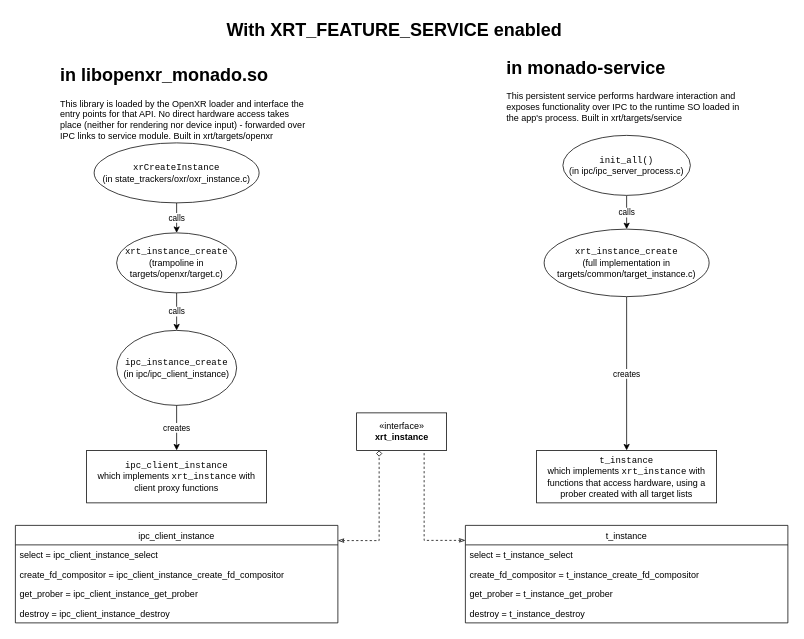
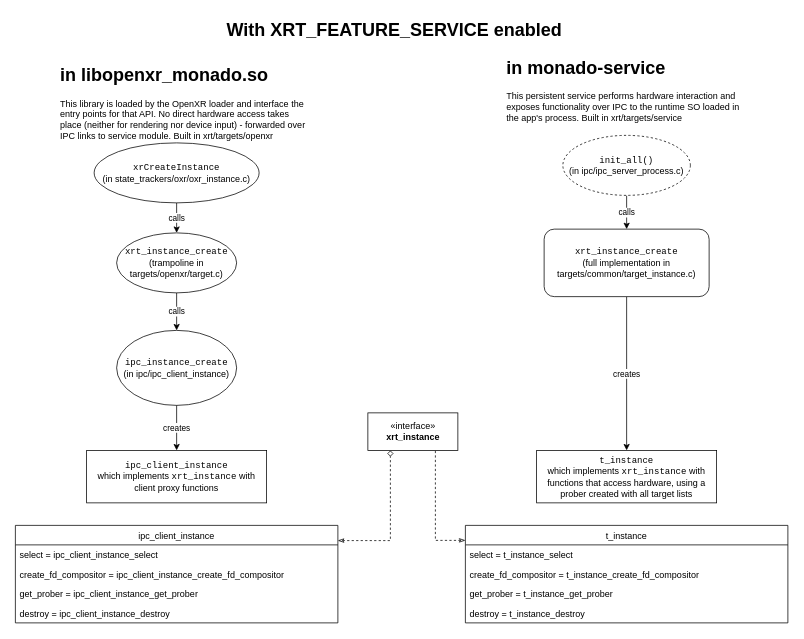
  <mxCell id="0" />
  <mxCell id="1" parent="0" />
  <mxCell id="2" value="creates" style="edgeStyle=orthogonalEdgeStyle;rounded=0;comic=0;orthogonalLoop=1;jettySize=auto;html=1;" parent="1" source="3" target="14" edge="1"><mxGeometry relative="1" as="geometry" /></mxCell>
- <mxCell id="3" value="&lt;font face=&quot;Courier New&quot;&gt;xrt_instance_create&lt;br&gt;&lt;/font&gt;(full implementation in targets/common/target_instance.c)" style="ellipse;whiteSpace=wrap;html=1;" parent="1" vertex="1"><mxGeometry x="725" y="305" width="220" height="90" as="geometry" /></mxCell>
+ <mxCell id="3" value="&lt;font face=&quot;Courier New&quot;&gt;xrt_instance_create&lt;br&gt;&lt;/font&gt;(full implementation in targets/common/target_instance.c)" style="whiteSpace=wrap;html=1;rounded=1;" parent="1" vertex="1"><mxGeometry x="725" y="305" width="220" height="90" as="geometry" /></mxCell>
  <mxCell id="4" value="With XRT_FEATURE_SERVICE enabled" style="text;strokeColor=none;fillColor=none;html=1;fontSize=24;fontStyle=1;verticalAlign=middle;align=center;" parent="1" vertex="1"><mxGeometry x="475" y="20" width="100" height="40" as="geometry" /></mxCell>
  <mxCell id="5" value="&lt;h1&gt;in libopenxr_monado.so&lt;/h1&gt;&lt;p&gt;This library is loaded by the OpenXR loader and interface the entry points for that API. No direct hardware access takes place (neither for rendering nor device input) - forwarded over IPC links to service module. Built in xrt/targets/openxr&lt;/p&gt;" style="text;html=1;strokeColor=none;fillColor=none;spacing=5;spacingTop=-20;whiteSpace=wrap;overflow=hidden;rounded=0;" parent="1" vertex="1"><mxGeometry x="75" y="80" width="340" height="110" as="geometry" /></mxCell>
  <mxCell id="6" value="&lt;h1&gt;in monado-service&lt;/h1&gt;&lt;p&gt;This persistent service performs hardware interaction and exposes functionality over IPC to the runtime SO loaded in the app's process. Built in xrt/targets/service&lt;/p&gt;" style="text;html=1;strokeColor=none;fillColor=none;spacing=5;spacingTop=-20;whiteSpace=wrap;overflow=hidden;rounded=0;" parent="1" vertex="1"><mxGeometry x="670" y="70" width="320" height="100" as="geometry" /></mxCell>
  <mxCell id="7" value="&lt;font face=&quot;Courier New&quot;&gt;xrCreateInstance&lt;/font&gt;&lt;br&gt;(in state_trackers/oxr/oxr_instance.c)" style="ellipse;whiteSpace=wrap;html=1;" parent="1" vertex="1"><mxGeometry x="125" y="190" width="220" height="80" as="geometry" /></mxCell>
  <mxCell id="8" value="&lt;font face=&quot;Courier New&quot;&gt;xrt_instance_create&lt;/font&gt;&lt;br&gt;(trampoline in targets/openxr/target.c)" style="ellipse;whiteSpace=wrap;html=1;" parent="1" vertex="1"><mxGeometry x="155" y="310" width="160" height="80" as="geometry" /></mxCell>
  <mxCell id="9" value="calls" style="edgeStyle=orthogonalEdgeStyle;rounded=0;comic=0;orthogonalLoop=1;jettySize=auto;html=1;" parent="1" source="7" target="8" edge="1"><mxGeometry relative="1" as="geometry" /></mxCell>
  <mxCell id="10" value="&lt;font face=&quot;Courier New&quot;&gt;ipc_instance_create&lt;/font&gt;&lt;br&gt;(in ipc/ipc_client_instance)" style="ellipse;whiteSpace=wrap;html=1;" parent="1" vertex="1"><mxGeometry x="155" y="440" width="160" height="100" as="geometry" /></mxCell>
  <mxCell id="11" value="calls" style="edgeStyle=orthogonalEdgeStyle;rounded=0;comic=0;orthogonalLoop=1;jettySize=auto;html=1;" parent="1" source="8" target="10" edge="1"><mxGeometry relative="1" as="geometry" /></mxCell>
  <mxCell id="12" value="&lt;div&gt;&lt;font face=&quot;Courier New&quot;&gt;ipc_client_instance&lt;/font&gt;&lt;/div&gt;&lt;div&gt;which implements &lt;font face=&quot;Courier New&quot;&gt;xrt_instance&lt;/font&gt; with client proxy functions&lt;/div&gt;" style="rounded=0;whiteSpace=wrap;html=1;align=center;" parent="1" vertex="1"><mxGeometry x="115" y="600" width="240" height="70" as="geometry" /></mxCell>
  <mxCell id="13" value="creates" style="edgeStyle=orthogonalEdgeStyle;rounded=0;comic=0;orthogonalLoop=1;jettySize=auto;html=1;" parent="1" source="10" target="12" edge="1"><mxGeometry relative="1" as="geometry" /></mxCell>
  <mxCell id="14" value="&lt;div&gt;&lt;font face=&quot;Courier New&quot;&gt;t_instance&lt;/font&gt;&lt;/div&gt;&lt;div&gt;which implements &lt;font face=&quot;Courier New&quot;&gt;xrt_instance&lt;/font&gt; with functions that access hardware, using a prober created with all target lists&lt;/div&gt;" style="rounded=0;whiteSpace=wrap;html=1;align=center;" parent="1" vertex="1"><mxGeometry x="715" y="600" width="240" height="70" as="geometry" /></mxCell>
  <mxCell id="15" style="edgeStyle=orthogonalEdgeStyle;rounded=0;comic=0;orthogonalLoop=1;jettySize=auto;html=1;startArrow=classicThin;startFill=0;endArrow=none;endFill=0;dashed=1;exitX=0;exitY=0.154;exitDx=0;exitDy=0;exitPerimeter=0;entryX=0.75;entryY=1;entryDx=0;entryDy=0;" parent="1" source="16" target="27" edge="1"><mxGeometry relative="1" as="geometry"><mxPoint x="594" y="815" as="sourcePoint" /></mxGeometry></mxCell>
  <mxCell id="16" value="t_instance" style="swimlane;fontStyle=0;childLayout=stackLayout;horizontal=1;startSize=26;fillColor=none;horizontalStack=0;resizeParent=1;resizeParentMax=0;resizeLast=0;collapsible=1;marginBottom=0;" parent="1" vertex="1"><mxGeometry x="620" y="700" width="430" height="130" as="geometry"><mxRectangle x="480" y="730" width="90" height="26" as="alternateBounds" /></mxGeometry></mxCell>
  <mxCell id="17" value="select = t_instance_select" style="text;strokeColor=none;fillColor=none;align=left;verticalAlign=top;spacingLeft=4;spacingRight=4;overflow=hidden;rotatable=0;points=[[0,0.5],[1,0.5]];portConstraint=eastwest;" parent="16" vertex="1"><mxGeometry y="26" width="430" height="26" as="geometry" /></mxCell>
  <mxCell id="18" value="create_fd_compositor = t_instance_create_fd_compositor" style="text;strokeColor=none;fillColor=none;align=left;verticalAlign=top;spacingLeft=4;spacingRight=4;overflow=hidden;rotatable=0;points=[[0,0.5],[1,0.5]];portConstraint=eastwest;" parent="16" vertex="1"><mxGeometry y="52" width="430" height="26" as="geometry" /></mxCell>
  <mxCell id="19" value="get_prober = t_instance_get_prober" style="text;strokeColor=none;fillColor=none;align=left;verticalAlign=top;spacingLeft=4;spacingRight=4;overflow=hidden;rotatable=0;points=[[0,0.5],[1,0.5]];portConstraint=eastwest;" parent="16" vertex="1"><mxGeometry y="78" width="430" height="26" as="geometry" /></mxCell>
  <mxCell id="20" value="destroy = t_instance_destroy" style="text;strokeColor=none;fillColor=none;align=left;verticalAlign=top;spacingLeft=4;spacingRight=4;overflow=hidden;rotatable=0;points=[[0,0.5],[1,0.5]];portConstraint=eastwest;" parent="16" vertex="1"><mxGeometry y="104" width="430" height="26" as="geometry" /></mxCell>
  <mxCell id="21" style="edgeStyle=orthogonalEdgeStyle;rounded=0;comic=0;orthogonalLoop=1;jettySize=auto;html=1;exitX=1;exitY=0.156;exitDx=0;exitDy=0;entryX=0.25;entryY=1;entryDx=0;entryDy=0;startArrow=classicThin;startFill=0;endArrow=diamond;endFill=0;dashed=1;exitPerimeter=0;" parent="1" source="22" target="27" edge="1"><mxGeometry relative="1" as="geometry" /></mxCell>
  <mxCell id="22" value="ipc_client_instance" style="swimlane;fontStyle=0;childLayout=stackLayout;horizontal=1;startSize=26;fillColor=none;horizontalStack=0;resizeParent=1;resizeParentMax=0;resizeLast=0;collapsible=1;marginBottom=0;" parent="1" vertex="1"><mxGeometry x="20" y="700" width="430" height="130" as="geometry"><mxRectangle x="480" y="730" width="90" height="26" as="alternateBounds" /></mxGeometry></mxCell>
  <mxCell id="23" value="select = ipc_client_instance_select" style="text;strokeColor=none;fillColor=none;align=left;verticalAlign=top;spacingLeft=4;spacingRight=4;overflow=hidden;rotatable=0;points=[[0,0.5],[1,0.5]];portConstraint=eastwest;" parent="22" vertex="1"><mxGeometry y="26" width="430" height="26" as="geometry" /></mxCell>
  <mxCell id="24" value="create_fd_compositor = ipc_client_instance_create_fd_compositor" style="text;strokeColor=none;fillColor=none;align=left;verticalAlign=top;spacingLeft=4;spacingRight=4;overflow=hidden;rotatable=0;points=[[0,0.5],[1,0.5]];portConstraint=eastwest;" parent="22" vertex="1"><mxGeometry y="52" width="430" height="26" as="geometry" /></mxCell>
  <mxCell id="25" value="get_prober = ipc_client_instance_get_prober" style="text;strokeColor=none;fillColor=none;align=left;verticalAlign=top;spacingLeft=4;spacingRight=4;overflow=hidden;rotatable=0;points=[[0,0.5],[1,0.5]];portConstraint=eastwest;" parent="22" vertex="1"><mxGeometry y="78" width="430" height="26" as="geometry" /></mxCell>
  <mxCell id="26" value="destroy = ipc_client_instance_destroy" style="text;strokeColor=none;fillColor=none;align=left;verticalAlign=top;spacingLeft=4;spacingRight=4;overflow=hidden;rotatable=0;points=[[0,0.5],[1,0.5]];portConstraint=eastwest;" parent="22" vertex="1"><mxGeometry y="104" width="430" height="26" as="geometry" /></mxCell>
- <mxCell id="27" value="«interface»&lt;br&gt;&lt;b&gt;xrt_instance&lt;/b&gt;" style="html=1;" parent="1" vertex="1"><mxGeometry x="475" y="550" width="120" height="50" as="geometry" /></mxCell>
+ <mxCell id="27" value="«interface»&lt;br&gt;&lt;b&gt;xrt_instance&lt;/b&gt;" style="html=1;" parent="1" vertex="1"><mxGeometry x="490" y="550" width="120" height="50" as="geometry" /></mxCell>
  <mxCell id="28" value="calls" style="edgeStyle=orthogonalEdgeStyle;rounded=0;comic=0;orthogonalLoop=1;jettySize=auto;html=1;endArrow=classic;" parent="1" source="29" target="3" edge="1"><mxGeometry relative="1" as="geometry" /></mxCell>
- <mxCell id="29" value="&lt;font face=&quot;Courier New&quot;&gt;init_all()&lt;/font&gt;&lt;br&gt;(in ipc/ipc_server_process.c)" style="ellipse;whiteSpace=wrap;html=1;" parent="1" vertex="1"><mxGeometry x="750" y="180" width="170" height="80" as="geometry" /></mxCell>
+ <mxCell id="29" value="&lt;font face=&quot;Courier New&quot;&gt;init_all()&lt;/font&gt;&lt;br&gt;(in ipc/ipc_server_process.c)" style="ellipse;whiteSpace=wrap;html=1;dashed=1;" parent="1" vertex="1"><mxGeometry x="750" y="180" width="170" height="80" as="geometry" /></mxCell>
